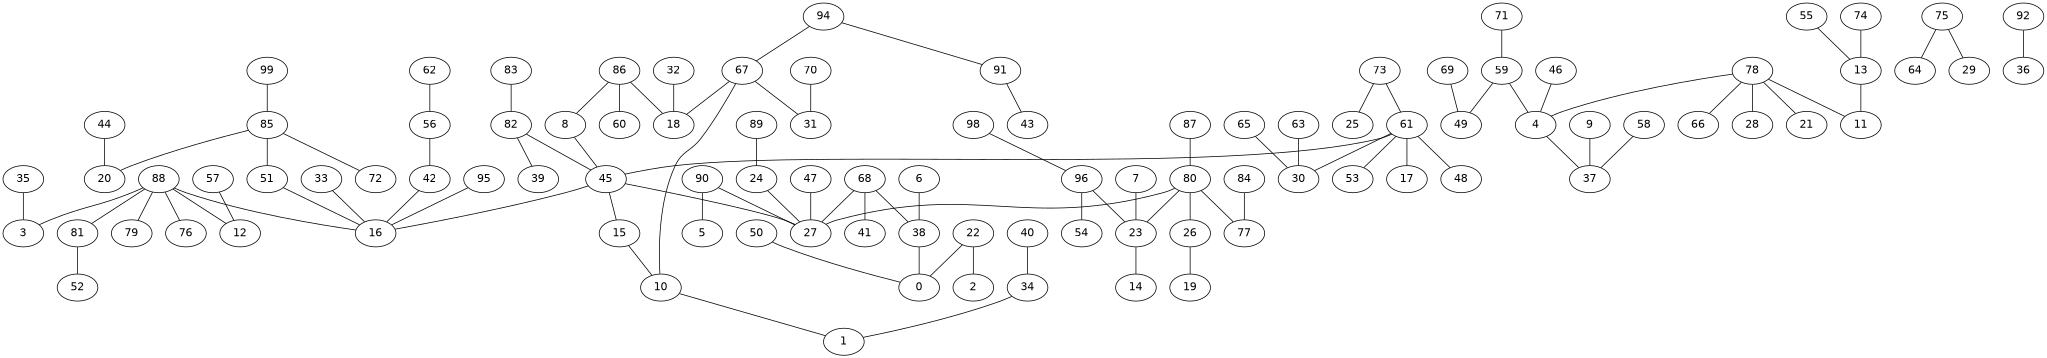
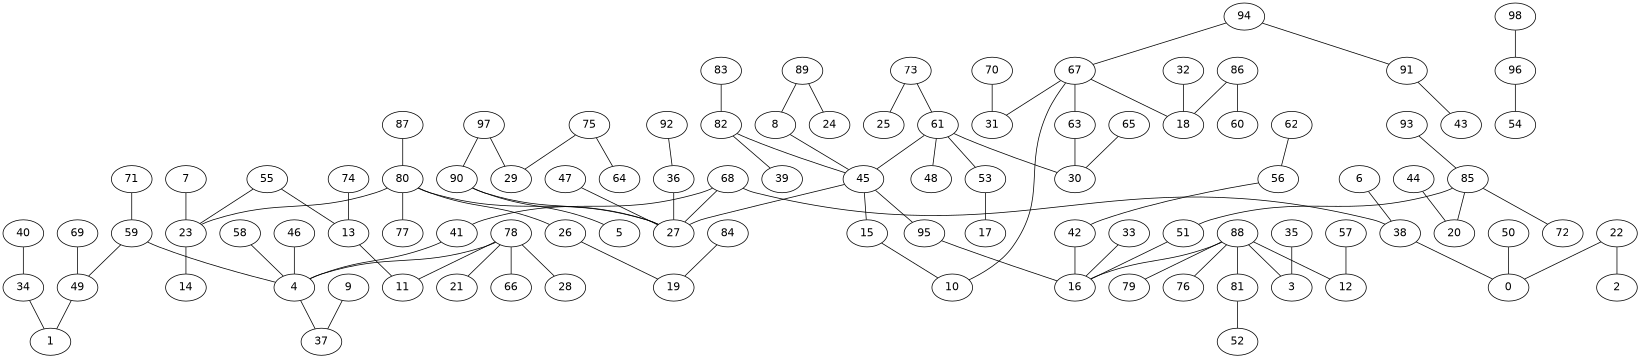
  digraph {
    fontname="DejaVu Sans"
    node [fontname="DejaVu Sans"]
    edge [color=black dir=none fontname="DejaVu Sans"]
    40
    34
    1
    71
    59
    4
    49
    56
    42
    16
    75
    64
    29
    91
    43
    98
    96
    54
    23
-   99
+   99 [label=93]
    85
    51
    20
    72
+   97
    90
    27
    5
    53
    17
    83
    82
    45
    39
    35
    3
    8
    15
    78
    66
    28
    21
    11
    37
    36
    89
    24
    47
    14
    94
    67
    31
    18
    10
    63
    50
    0
    30
    92
    46
    26
    19
    68
    38
    41
    55
    13
    62
    32
    61
    48
    80
    77
    7
    65
    73
    25
    88
    81
    79
    12
    76
    52
    95
    69
    70
    74
    9
    44
    86
    60
    87
    58
    84
    22
    2
    57
    6
    33
    subgraph sub_1 {
      40
      34
      1
      71
      59
      4
      49
      56
      42
      16
      75
      64
      29
      91
      43
      98
      96
      54
      23
      99
      85
      51
      20
      72
+     97
      90
      27
      5
      53
      17
      83
      82
      45
      39
      35
      3
      8
      15
      78
      66
      28
      21
      11
      37
      36
      89
      24
      47
      14
      94
      67
      31
      18
      10
      63
      50
      0
      30
      92
      46
      26
      19
      68
      38
      41
      55
      13
      62
      32
      61
      48
      80
      77
      7
      65
      73
      25
      88
      81
      79
      12
      76
      52
      95
      69
      70
      74
      9
      44
      86
      60
      87
      58
      84
      22
      2
      57
      6
      33
    }
    40 -> 34
    34 -> 1
    71 -> 59
    59 -> 4
    59 -> 49
    4 -> 37
    56 -> 42
    42 -> 16
    75 -> 64
    75 -> 29
    91 -> 43
    98 -> 96
    96 -> 54
-   96 -> 23
+   55 -> 23
    23 -> 14
    99 -> 85
    85 -> 51
    85 -> 20
    85 -> 72
    51 -> 16
+   97 -> 29
+   97 -> 90
    90 -> 27
    90 -> 5
-   61 -> 17
+   53 -> 17
    83 -> 82
    82 -> 45
    82 -> 39
-   45 -> 16
+   45 -> 95
    45 -> 27
    45 -> 15
    35 -> 3
    8 -> 45
    15 -> 10
    78 -> 4
    78 -> 66
    78 -> 28
    78 -> 21
    78 -> 11
-   24 -> 27
-   86 -> 8
+   36 -> 27
+   89 -> 8
    89 -> 24
    47 -> 27
    94 -> 91
    94 -> 67
    67 -> 31
    67 -> 18
    67 -> 10
-   10 -> 1
+   67 -> 63
+   49 -> 1
    63 -> 30
    50 -> 0
    92 -> 36
    46 -> 4
    26 -> 19
    68 -> 27
    68 -> 38
    68 -> 41
    38 -> 0
+   41 -> 4
    55 -> 13
    13 -> 11
    62 -> 56
    32 -> 18
    61 -> 53
    61 -> 45
    61 -> 30
    61 -> 48
    80 -> 23
    80 -> 27
    80 -> 26
    80 -> 77
    7 -> 23
    65 -> 30
    73 -> 61
    73 -> 25
    88 -> 16
    88 -> 3
    88 -> 81
    88 -> 79
    88 -> 12
    88 -> 76
    81 -> 52
    95 -> 16
    69 -> 49
    70 -> 31
    74 -> 13
    9 -> 37
    44 -> 20
    86 -> 18
    86 -> 60
    87 -> 80
-   58 -> 37
-   84 -> 77
+   58 -> 4
+   84 -> 19
    22 -> 0
    22 -> 2
    57 -> 12
    6 -> 38
    33 -> 16
  }
